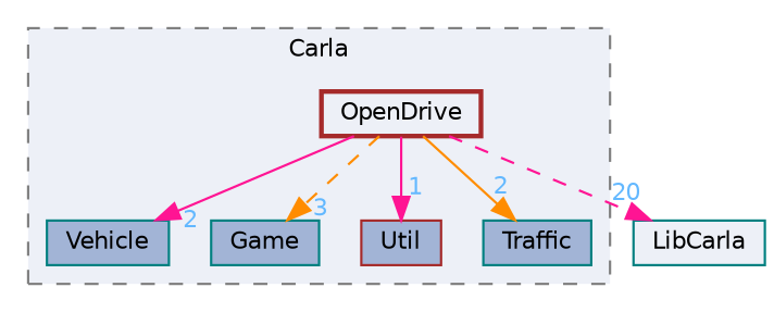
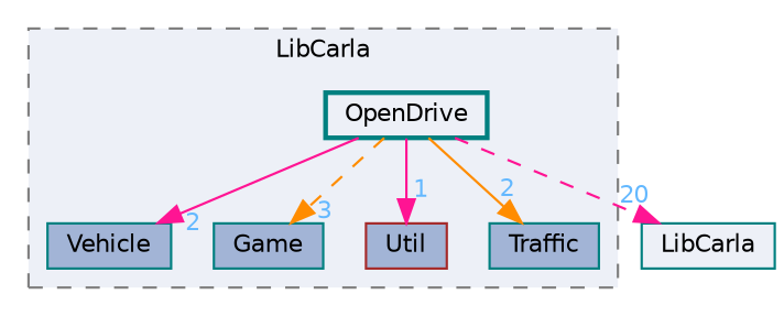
  digraph {
    compound=true
    node [color=teal fillcolor="#a2b4d6" fontname=Helvetica fontsize=10 shape=box style=filled]
    edge [color=deeppink fontcolor=steelblue1 fontname=Helvetica fontsize=10 headlabel=2 labeldistance=1.5 labelfontname=Helvetica labelfontsize=10 style=solid]
    n1 [height=0.2 label=Vehicle width=0.4]
    n2 [height=0.2 label=Game width=0.4]
    n3 [color=brown height=0.2 label=Util width=0.4]
    n4 [height=0.2 label=Traffic width=0.4]
-   n5 [color=brown fillcolor="#edf0f7" height=0.2 label=OpenDrive style="filled,bold" width=0.4]
+   n5 [fillcolor="#edf0f7" height=0.2 label=OpenDrive style="filled,bold" width=0.4]
    n6 [fillcolor="#edf0f7" height=0.2 label=LibCarla width=0.4]
    subgraph cluster_1 {
      bgcolor="#edf0f7"
      fontname=Helvetica
      fontsize=10
-     label=Carla
+     label=LibCarla
      pencolor=grey50
      style="filled,dashed"
      n1
      n2
      n3
      n4
      n5
    }
    n5 -> n1
    n5 -> n2 [color=darkorange headlabel=3 style=dashed]
    n5 -> n3 [headlabel=1]
    n5 -> n4 [color=darkorange]
    n5 -> n6 [headlabel=20 style=dashed]
  }
